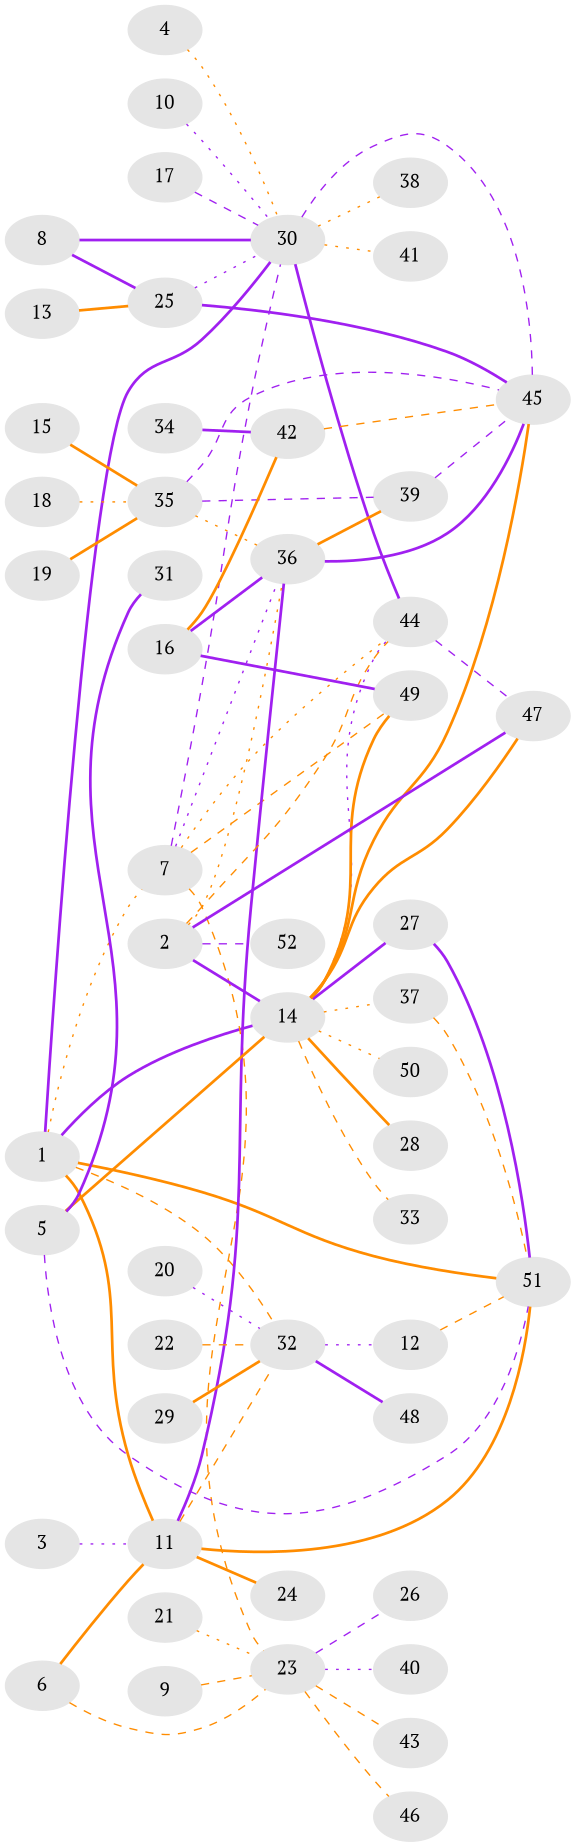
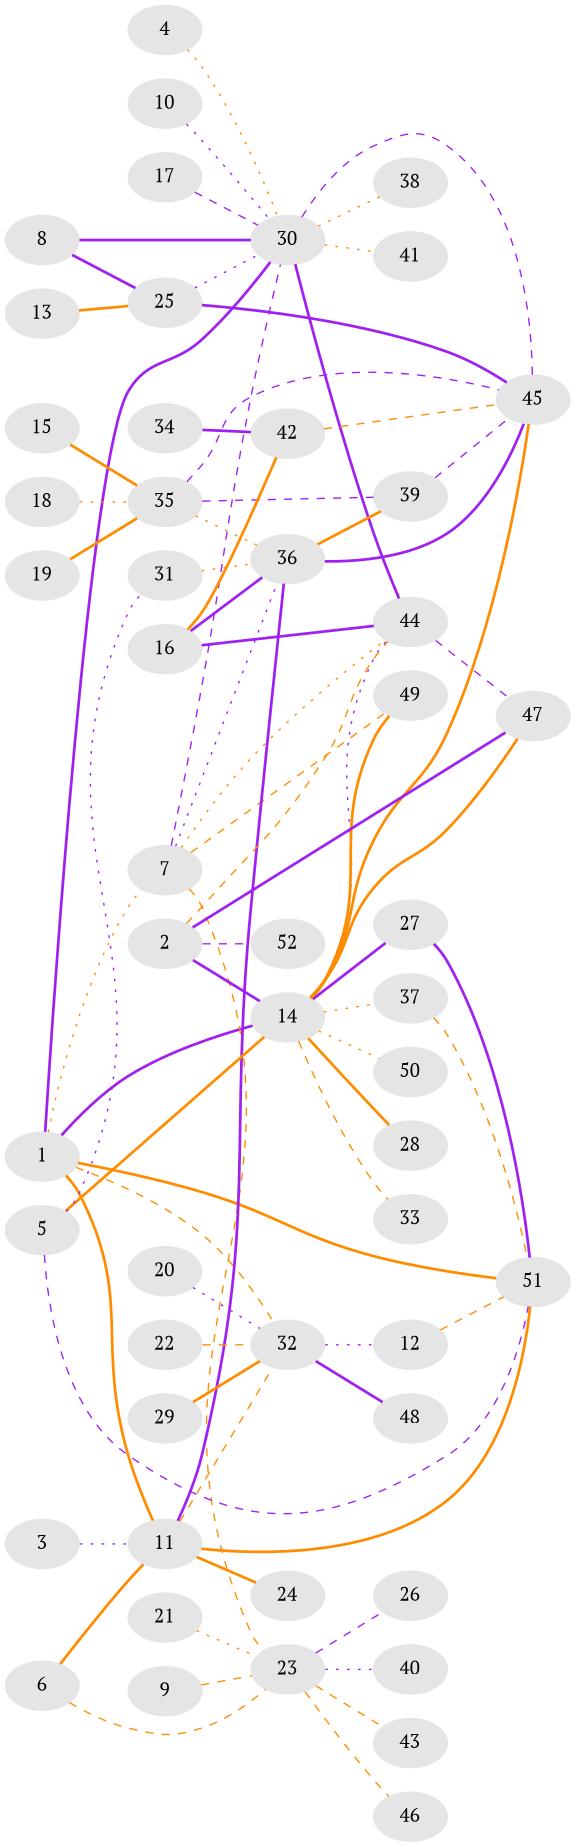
  graph {
    fontname="PT Serif"
    rankdir=LR
    node [color=gray90 fontname="PT Serif" style=filled]
    edge [color=darkorange fontname="PT Serif" style=bold weight=1.0]
    1
    7
    11
    14
    30
    32
    51
    36
    44
    23
    49
    24
    47
    27
    28
    33
    37
    45
    50
    38
    41
    12
    48
    2
    52
    39
    3
    4
    5
    31
    6
    26
    40
    43
    46
    8
    25
    9
    10
    13
    15
    35
    16
    42
    17
    18
    19
    20
    21
    22
    29
    34
    1 -- 7 [style=dotted]
    1 -- 11 [weight=2.0]
    1 -- 14 [color=purple]
    1 -- 30 [color=purple]
    1 -- 32 [style=dashed weight=2.0]
    1 -- 51 [weight=2.0]
    7 -- 30 [color=purple style=dashed]
    7 -- 36 [color=purple style=dotted]
    7 -- 44 [style=dotted]
    7 -- 23 [style=dashed weight=6.0]
    7 -- 49 [style=dashed]
    11 -- 32 [style=dashed]
    11 -- 51
    11 -- 36 [color=purple]
    11 -- 24
    14 -- 44 [color=purple style=dotted weight=2.0]
    14 -- 49
    14 -- 47
    14 -- 27 [color=purple]
    14 -- 28
    14 -- 33 [style=dashed]
    14 -- 37 [style=dotted]
    14 -- 45
    14 -- 50 [style=dotted]
    30 -- 44 [color=purple]
    30 -- 45 [color=purple style=dashed]
    30 -- 38 [style=dotted]
    30 -- 41 [style=dotted]
    32 -- 12 [color=purple style=dotted]
    32 -- 48 [color=purple]
    36 -- 45 [color=purple]
    36 -- 39
    44 -- 47 [color=purple style=dashed weight=2.0]
    23 -- 26 [color=purple style=dashed]
    23 -- 40 [color=purple style=dotted]
    23 -- 43 [style=dashed]
    23 -- 46 [style=dashed]
    27 -- 51 [color=purple]
    37 -- 51 [style=dashed]
    12 -- 51 [style=dashed]
    2 -- 14 [color=purple]
-   2 -- 36 [style=dotted]
+   31 -- 36 [style=dotted]
    2 -- 44 [style=dashed weight=2.0]
    2 -- 47 [color=purple]
    2 -- 52 [color=purple style=dashed]
    39 -- 45 [color=purple style=dashed]
    3 -- 11 [color=purple style=dotted]
    4 -- 30 [style=dotted]
    5 -- 14
    5 -- 51 [color=purple style=dashed]
-   5 -- 31 [color=purple]
+   5 -- 31 [color=purple style=dotted]
    6 -- 11
    6 -- 23 [style=dashed]
    8 -- 30 [color=purple weight=4.0]
    8 -- 25 [color=purple weight=2.0]
    25 -- 30 [color=purple style=dotted weight=2.0]
    25 -- 45 [color=purple]
    9 -- 23 [style=dashed]
    10 -- 30 [color=purple style=dotted]
    13 -- 25
    15 -- 35
    35 -- 36 [style=dotted weight=2.0]
    35 -- 45 [color=purple style=dashed weight=2.0]
    35 -- 39 [color=purple style=dashed weight=2.0]
    16 -- 36 [color=purple]
-   16 -- 49 [color=purple]
+   16 -- 44 [color=purple]
    16 -- 42
    42 -- 45 [style=dashed]
    17 -- 30 [color=purple style=dashed]
    18 -- 35 [style=dotted]
    19 -- 35
    20 -- 32 [color=purple style=dotted]
    21 -- 23 [style=dotted]
    22 -- 32 [style=dashed]
    29 -- 32
    34 -- 42 [color=purple]
  }
